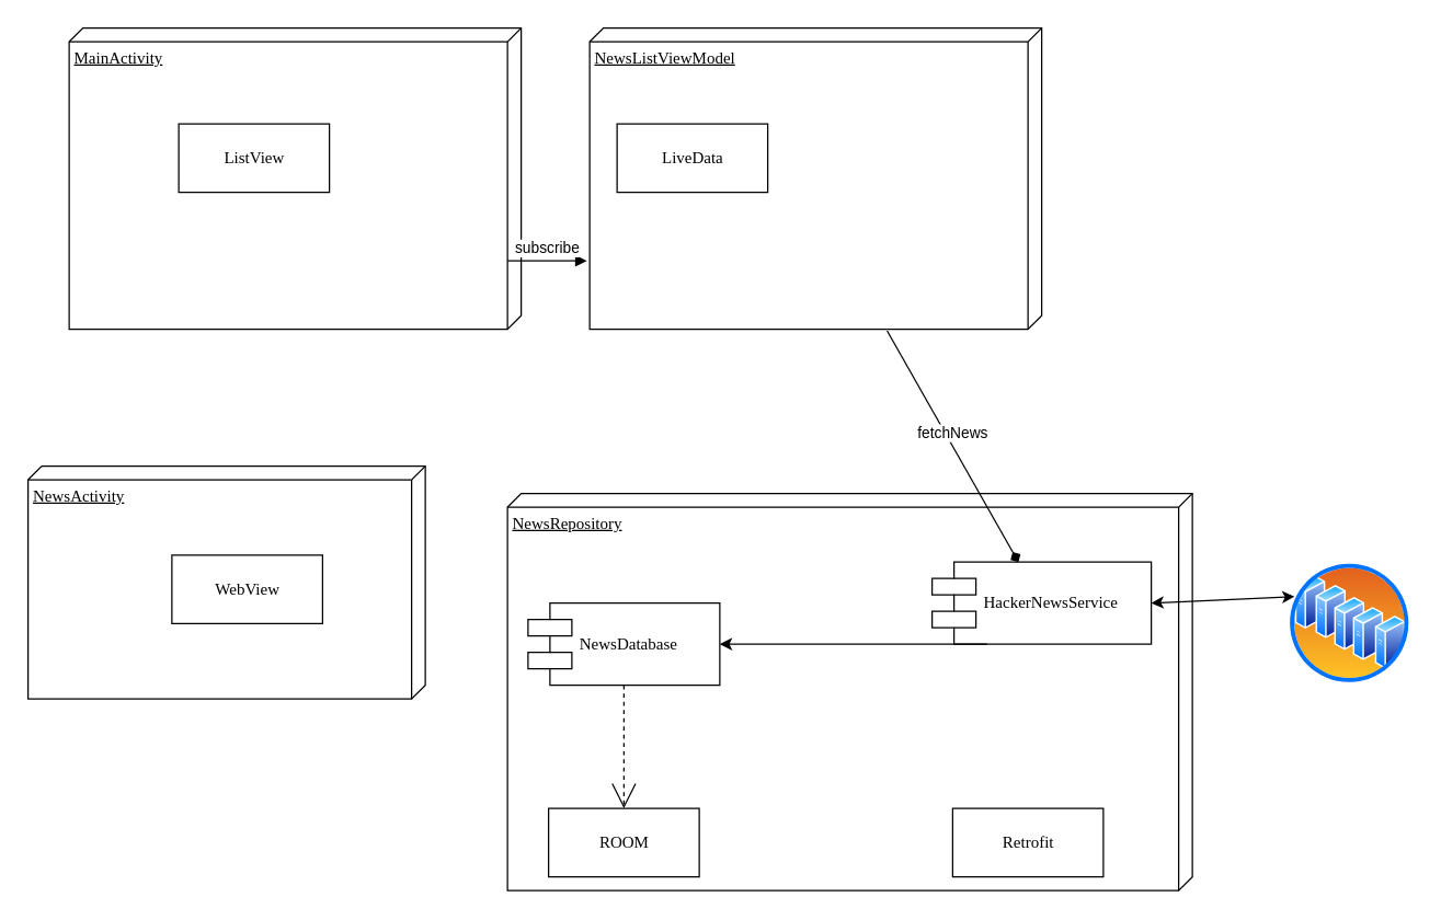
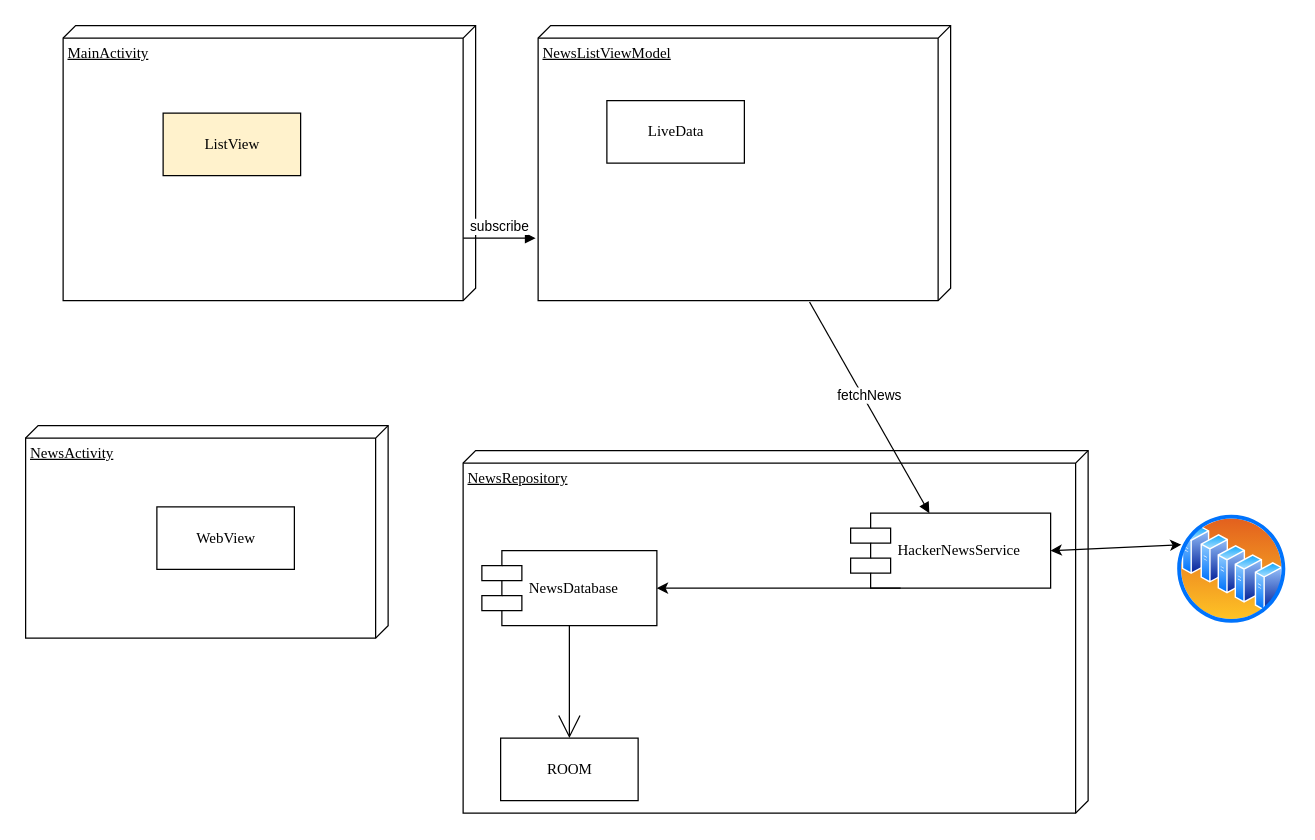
  <mxCell id="0" />
  <mxCell id="1" parent="0" />
  <mxCell id="2" value="MainActivity" style="verticalAlign=top;align=left;spacingTop=8;spacingLeft=2;spacingRight=12;shape=cube;size=10;direction=south;fontStyle=4;html=1;rounded=0;shadow=0;comic=0;labelBackgroundColor=none;strokeWidth=1;fontFamily=Verdana;fontSize=12" parent="1" vertex="1"><mxGeometry x="50" y="20" width="330" height="220" as="geometry" /></mxCell>
  <mxCell id="3" value="NewsListViewModel" style="verticalAlign=top;align=left;spacingTop=8;spacingLeft=2;spacingRight=12;shape=cube;size=10;direction=south;fontStyle=4;html=1;rounded=0;shadow=0;comic=0;labelBackgroundColor=none;strokeWidth=1;fontFamily=Verdana;fontSize=12" parent="1" vertex="1"><mxGeometry x="430" y="20" width="330" height="220" as="geometry" /></mxCell>
  <mxCell id="4" value="NewsRepository" style="verticalAlign=top;align=left;spacingTop=8;spacingLeft=2;spacingRight=12;shape=cube;size=10;direction=south;fontStyle=4;html=1;rounded=0;shadow=0;comic=0;labelBackgroundColor=none;strokeWidth=1;fontFamily=Verdana;fontSize=12" parent="1" vertex="1"><mxGeometry x="370" y="360" width="500" height="290" as="geometry" /></mxCell>
- <mxCell id="5" value="ListView" style="html=1;rounded=0;shadow=0;comic=0;labelBackgroundColor=none;strokeWidth=1;fontFamily=Verdana;fontSize=12;align=center;" parent="1" vertex="1"><mxGeometry x="130" y="90" width="110" height="50" as="geometry" /></mxCell>
- <mxCell id="6" value="LiveData&lt;br&gt;" style="html=1;rounded=0;shadow=0;comic=0;labelBackgroundColor=none;strokeWidth=1;fontFamily=Verdana;fontSize=12;align=center;" parent="1" vertex="1"><mxGeometry x="450" y="90" width="110" height="50" as="geometry" /></mxCell>
+ <mxCell id="5" value="ListView" style="html=1;rounded=0;shadow=0;comic=0;labelBackgroundColor=none;strokeWidth=1;fontFamily=Verdana;fontSize=12;align=center;fillColor=#fff2cc;" parent="1" vertex="1"><mxGeometry x="130" y="90" width="110" height="50" as="geometry" /></mxCell>
+ <mxCell id="6" value="LiveData&lt;br&gt;" style="html=1;rounded=0;shadow=0;comic=0;labelBackgroundColor=none;strokeWidth=1;fontFamily=Verdana;fontSize=12;align=center;" parent="1" vertex="1"><mxGeometry x="485" y="80" width="110" height="50" as="geometry" /></mxCell>
  <mxCell id="7" value="NewsDatabase&lt;br&gt;" style="shape=component;align=left;spacingLeft=36;rounded=0;shadow=0;comic=0;labelBackgroundColor=none;strokeWidth=1;fontFamily=Verdana;fontSize=12;html=1;" parent="1" vertex="1"><mxGeometry x="385" y="440" width="140" height="60" as="geometry" /></mxCell>
  <mxCell id="8" value="HackerNewsService" style="shape=component;align=left;spacingLeft=36;rounded=0;shadow=0;comic=0;labelBackgroundColor=none;strokeWidth=1;fontFamily=Verdana;fontSize=12;html=1;" parent="1" vertex="1"><mxGeometry x="680" y="410" width="160" height="60" as="geometry" /></mxCell>
  <mxCell id="9" value="" style="aspect=fixed;perimeter=ellipsePerimeter;html=1;align=center;shadow=0;dashed=0;spacingTop=3;image;image=img/lib/active_directory/server_farm.svg;" parent="1" vertex="1"><mxGeometry x="940" y="410" width="90" height="90" as="geometry" /></mxCell>
  <mxCell id="10" value="ROOM" style="html=1;rounded=0;shadow=0;comic=0;labelBackgroundColor=none;strokeWidth=1;fontFamily=Verdana;fontSize=12;align=center;" parent="1" vertex="1"><mxGeometry x="400" y="590" width="110" height="50" as="geometry" /></mxCell>
- <mxCell id="11" style="edgeStyle=orthogonalEdgeStyle;rounded=0;html=1;dashed=1;labelBackgroundColor=none;startArrow=none;startFill=0;startSize=8;endArrow=open;endFill=0;endSize=16;fontFamily=Verdana;fontSize=12;exitX=0.5;exitY=1;exitDx=0;exitDy=0;entryX=0.5;entryY=0;entryDx=0;entryDy=0;" parent="1" source="7" target="10" edge="1"><mxGeometry relative="1" as="geometry"><mxPoint x="450" y="570" as="sourcePoint" /><mxPoint x="490" y="570" as="targetPoint" /></mxGeometry></mxCell>
- <mxCell id="12" value="Retrofit" style="html=1;rounded=0;shadow=0;comic=0;labelBackgroundColor=none;strokeWidth=1;fontFamily=Verdana;fontSize=12;align=center;" parent="1" vertex="1"><mxGeometry x="695" y="590" width="110" height="50" as="geometry" /></mxCell>
+ <mxCell id="11" style="edgeStyle=orthogonalEdgeStyle;rounded=0;html=1;dashed=0;labelBackgroundColor=none;startArrow=none;startFill=0;startSize=8;endArrow=open;endFill=0;endSize=16;fontFamily=Verdana;fontSize=12;exitX=0.5;exitY=1;exitDx=0;exitDy=0;entryX=0.5;entryY=0;entryDx=0;entryDy=0;" parent="1" source="7" target="10" edge="1"><mxGeometry relative="1" as="geometry"><mxPoint x="450" y="570" as="sourcePoint" /><mxPoint x="490" y="570" as="targetPoint" /></mxGeometry></mxCell>
  <mxCell id="13" value="" style="endArrow=classic;html=1;entryX=1;entryY=0.25;entryDx=0;entryDy=0;exitX=0.25;exitY=1;exitDx=0;exitDy=0;" parent="1" source="8" edge="1"><mxGeometry width="50" height="50" relative="1" as="geometry"><mxPoint x="649.573" y="520.236" as="sourcePoint" /><mxPoint x="525" y="470" as="targetPoint" /></mxGeometry></mxCell>
  <mxCell id="14" value="" style="endArrow=classic;startArrow=classic;html=1;entryX=0;entryY=0.25;entryDx=0;entryDy=0;" parent="1" target="9" edge="1"><mxGeometry width="50" height="50" relative="1" as="geometry"><mxPoint x="840" y="440" as="sourcePoint" /><mxPoint x="890" y="390" as="targetPoint" /></mxGeometry></mxCell>
- <mxCell id="15" value="fetchNews" style="html=1;verticalAlign=bottom;endArrow=diamond;exitX=1.005;exitY=0.342;exitDx=0;exitDy=0;exitPerimeter=0;" parent="1" source="3" target="8" edge="1"><mxGeometry width="80" relative="1" as="geometry"><mxPoint x="510" y="310" as="sourcePoint" /><mxPoint x="590" y="310" as="targetPoint" /></mxGeometry></mxCell>
+ <mxCell id="15" value="fetchNews" style="html=1;verticalAlign=bottom;endArrow=block;exitX=1.005;exitY=0.342;exitDx=0;exitDy=0;exitPerimeter=0;" parent="1" source="3" target="8" edge="1"><mxGeometry width="80" relative="1" as="geometry"><mxPoint x="510" y="310" as="sourcePoint" /><mxPoint x="590" y="310" as="targetPoint" /></mxGeometry></mxCell>
  <mxCell id="16" value="subscribe" style="html=1;verticalAlign=bottom;endArrow=block;exitX=0.773;exitY=0.03;exitDx=0;exitDy=0;exitPerimeter=0;" parent="1" source="2" edge="1"><mxGeometry width="80" relative="1" as="geometry"><mxPoint x="240" y="129.5" as="sourcePoint" /><mxPoint x="428" y="190" as="targetPoint" /><Array as="points"><mxPoint x="400" y="190" /></Array></mxGeometry></mxCell>
  <mxCell id="17" value="NewsActivity" style="verticalAlign=top;align=left;spacingTop=8;spacingLeft=2;spacingRight=12;shape=cube;size=10;direction=south;fontStyle=4;html=1;rounded=0;shadow=0;comic=0;labelBackgroundColor=none;strokeWidth=1;fontFamily=Verdana;fontSize=12" vertex="1" parent="1"><mxGeometry x="20" y="340" width="290" height="170" as="geometry" /></mxCell>
  <mxCell id="18" value="WebView" style="html=1;rounded=0;shadow=0;comic=0;labelBackgroundColor=none;strokeWidth=1;fontFamily=Verdana;fontSize=12;align=center;" vertex="1" parent="1"><mxGeometry x="125" y="405" width="110" height="50" as="geometry" /></mxCell>
